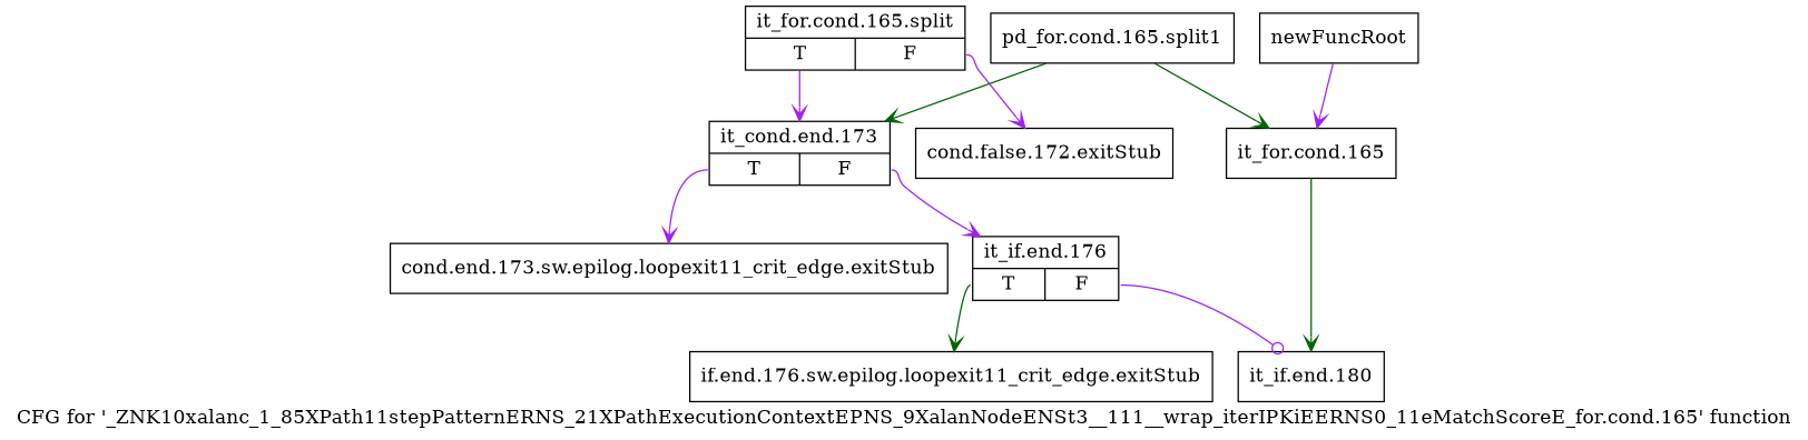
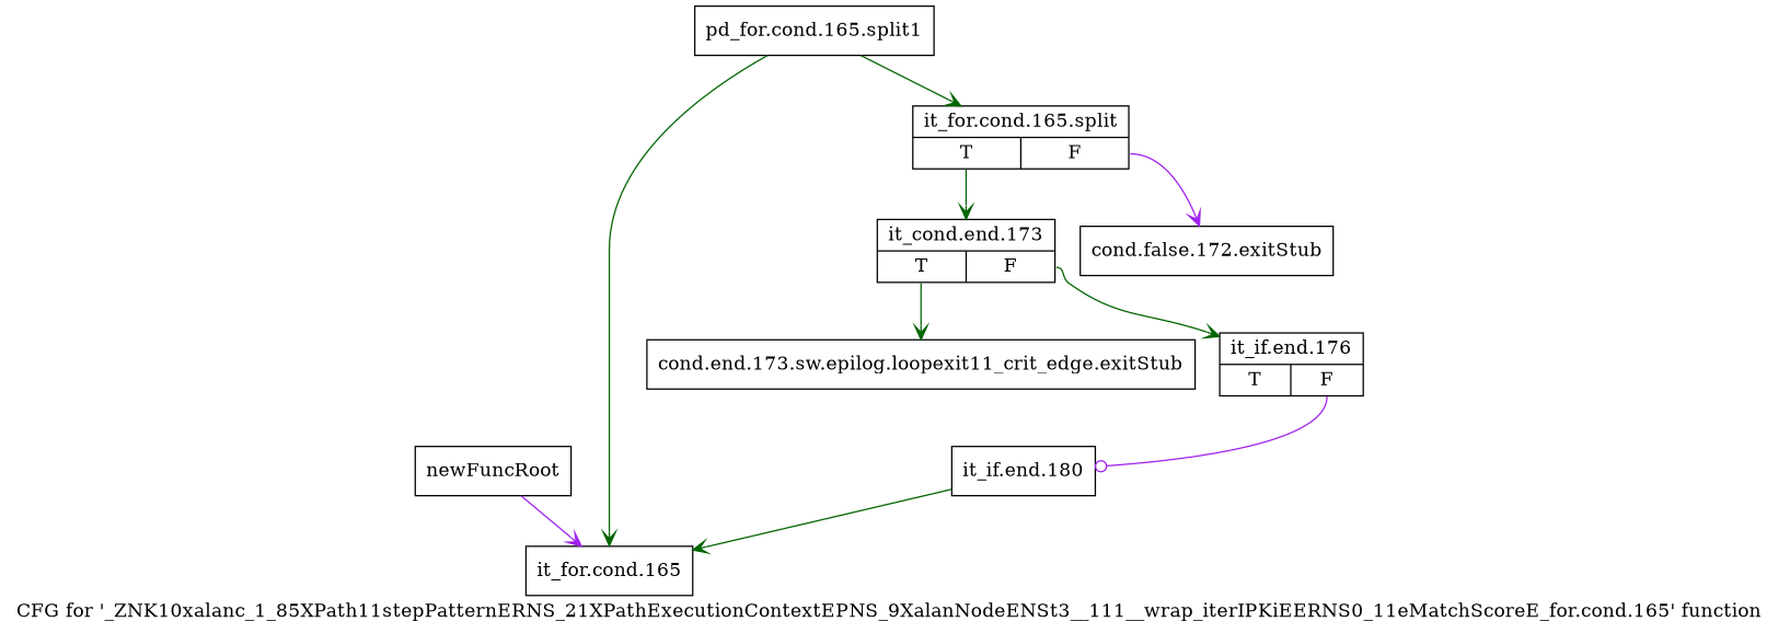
  digraph {
    label="CFG for '_ZNK10xalanc_1_85XPath11stepPatternERNS_21XPathExecutionContextEPNS_9XalanNodeENSt3__111__wrap_iterIPKiEERNS0_11eMatchScoreE_for.cond.165' function"
    node [shape=record]
    edge [arrowhead=vee color=darkgreen]
    n1 [label="{newFuncRoot}"]
    n2 [label="{it_for.cond.165}"]
    n3 [label="{pd_for.cond.165.split1}"]
    n4 [label="{it_for.cond.165.split|{<s0>T|<s1>F}}"]
    n5 [label="{cond.false.172.exitStub}"]
    n6 [label="{cond.end.173.sw.epilog.loopexit11_crit_edge.exitStub}"]
-   n7 [label="{if.end.176.sw.epilog.loopexit11_crit_edge.exitStub}"]
    n8 [label="{it_cond.end.173|{<s0>T|<s1>F}}"]
    n9 [label="{it_if.end.176|{<s0>T|<s1>F}}"]
    n10 [label="{it_if.end.180}"]
    n1 -> n2 [color=purple]
    n3 -> n2
-   n3 -> n8
+   n3 -> n4
    n4 -> n5 [color=purple tailport=s1]
-   n4 -> n8 [color=purple tailport=s0]
-   n8 -> n6 [color=purple tailport=s0]
-   n8 -> n9 [color=purple tailport=s1]
-   n9 -> n7 [tailport=s0]
+   n4 -> n8 [tailport=s0]
+   n8 -> n6 [tailport=s0]
+   n8 -> n9 [tailport=s1]
    n9 -> n10 [arrowhead=odot color=purple tailport=s1]
-   n2 -> n10
+   n10 -> n2
  }
